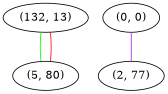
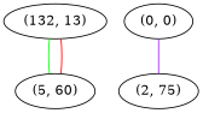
  graph {
    "(132, 13)"
-   "(5, 80)"
+   "(5, 80)" [label="(5, 60)"]
    "(0, 0)"
-   "(2, 75)" [label="(2, 77)"]
+   "(2, 75)"
    "(132, 13)" -- "(5, 80)" [color=green weight=2]
    "(132, 13)" -- "(5, 80)" [color=red weight=1]
    "(0, 0)" -- "(2, 75)" [color=purple weight=4]
  }
